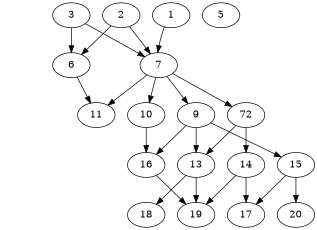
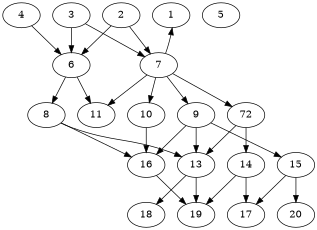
  digraph {
    node [alpha=0.09]
    1 [alpha=0.19 expect_size=14295040]
    7 [alpha=0.13 expect_size=44517376]
    11 [alpha=0.11 expect_size=39395328]
    9 [expect_size=38249472]
    10 [alpha=0.02 expect_size=42631168]
    n6 [expect_size=36737024 label=72]
    13 [alpha=0.01 expect_size=50061312]
    16 [alpha=0.10 expect_size=43538432]
    15 [alpha=0.08 expect_size=23362560]
    14 [alpha=0.01 expect_size=18930688]
    2 [alpha=0.06 expect_size=52035584]
    6 [alpha=0.04 expect_size=16374784]
+   8 [alpha=0.13 expect_size=44001280]
    3 [alpha=0.07 expect_size=25137152]
+   4 [alpha=0.02 expect_size=6976512]
    5 [expect_size=6654976]
    18 [alpha=0.00 expect_size=36489216]
    19 [alpha=0.07 expect_size=21067776]
    17 [expect_size=5280768]
    20 [alpha=0.12 expect_size=43427840]
-   1 -> 7
+   7 -> 1
    7 -> 11
    7 -> 9
    7 -> 10
    7 -> n6
    9 -> 13
    9 -> 16
    9 -> 15
    10 -> 16
    n6 -> 13
    n6 -> 14
    13 -> 18
    13 -> 19
    16 -> 19
    15 -> 17
    15 -> 20
    14 -> 19
    14 -> 17
    2 -> 7
    2 -> 6
    6 -> 11
+   6 -> 8
+   8 -> 13
+   8 -> 16
    3 -> 7
    3 -> 6
+   4 -> 6
  }
